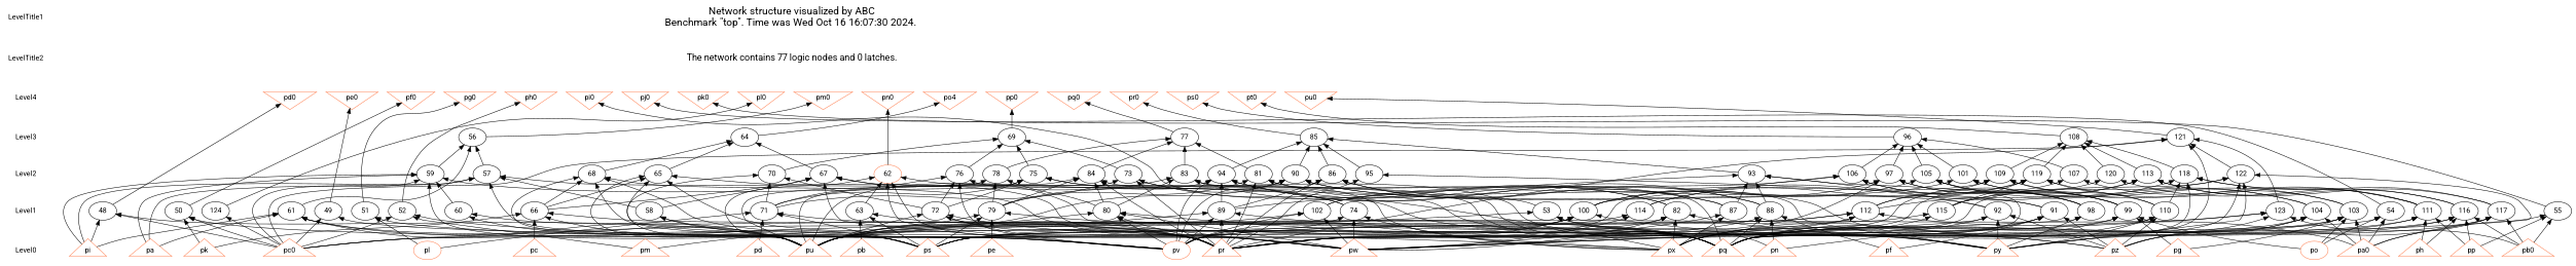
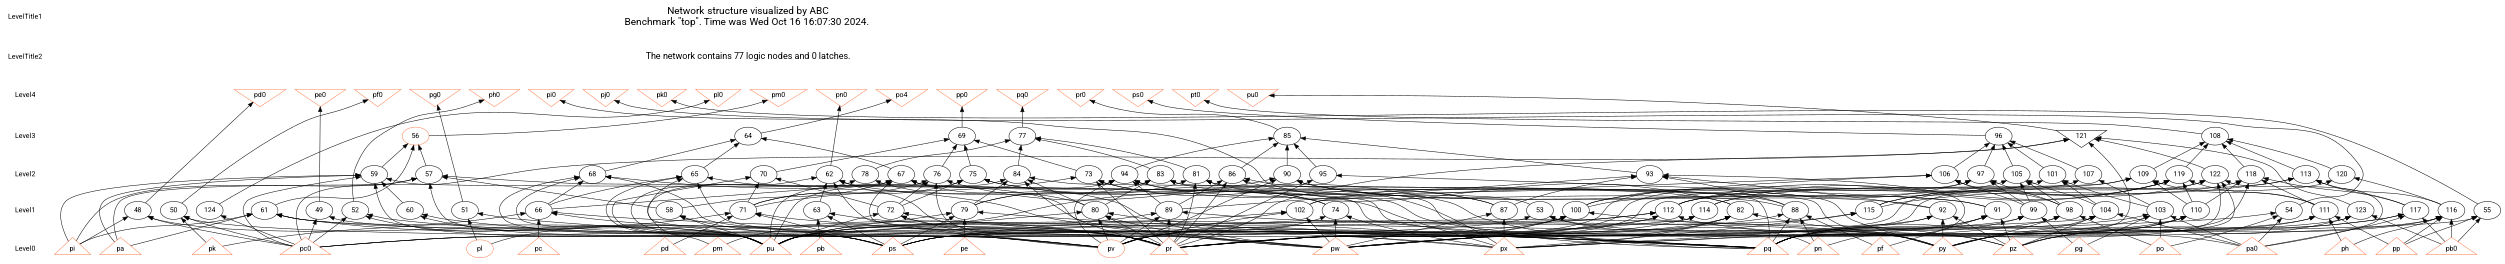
  digraph {
    fontname=Roboto
    node [fontname=Roboto shape=ellipse]
    edge [dir=back fontname=Roboto style=solid]
    LevelTitle1 [shape=plaintext]
    LevelTitle2 [shape=plaintext]
    Level4 [shape=plaintext]
    Level3 [shape=plaintext]
    Level2 [shape=plaintext]
    Level1 [shape=plaintext]
    Level0 [shape=plaintext]
    n8 [fontsize=20 label="Network structure visualized by ABC\nBenchmark \"top\". Time was Wed Oct 16 16:07:30 2024. " shape=plaintext]
    n9 [fontsize=18 label="The network contains 77 logic nodes and 0 latches.\n" shape=plaintext]
    n10 [color=coral fillcolor=coral label=pd0 shape=invtriangle]
    n11 [color=coral fillcolor=coral label=pe0 shape=invtriangle]
    n12 [color=coral fillcolor=coral label=pf0 shape=invtriangle]
    n13 [color=coral fillcolor=coral label=pg0 shape=invtriangle]
    n14 [color=coral fillcolor=coral label=ph0 shape=invtriangle]
    n15 [color=coral fillcolor=coral label=pi0 shape=invtriangle]
    n16 [color=coral fillcolor=coral label=pj0 shape=invtriangle]
    n17 [color=coral fillcolor=coral label=pk0 shape=invtriangle]
    n18 [color=coral fillcolor=coral label=pl0 shape=invtriangle]
    n19 [color=coral fillcolor=coral label=pm0 shape=invtriangle]
    n20 [color=coral fillcolor=coral label=pn0 shape=invtriangle]
    n21 [color=coral fillcolor=coral label=po4 shape=invtriangle]
    n22 [color=coral fillcolor=coral label=pp0 shape=invtriangle]
    n23 [color=coral fillcolor=coral label=pq0 shape=invtriangle]
    n24 [color=coral fillcolor=coral label=pr0 shape=invtriangle]
    n25 [color=coral fillcolor=coral label=ps0 shape=invtriangle]
    n26 [color=coral fillcolor=coral label=pt0 shape=invtriangle]
    n27 [color=coral fillcolor=coral label=pu0 shape=invtriangle]
-   n28 [label="56\n"]
+   n28 [label="56\n" color=coral]
    n29 [label="64\n"]
    n30 [label="69\n"]
    n31 [label="77\n"]
    n32 [label="85\n"]
    n33 [label="96\n"]
    n34 [label="108\n"]
-   n35 [label="121\n"]
+   n35 [label="121\n" shape=invtriangle]
    n36 [label="57\n"]
    n37 [label="59\n"]
-   n38 [label="62\n" color=coral]
+   n38 [label="62\n"]
    n39 [label="65\n"]
    n40 [label="67\n"]
    n41 [label="68\n"]
    n42 [label="70\n"]
    n43 [label="73\n"]
    n44 [label="75\n"]
    n45 [label="76\n"]
    n46 [label="78\n"]
    n47 [label="81\n"]
    n48 [label="83\n"]
    n49 [label="84\n"]
    n50 [label="86\n"]
    n51 [label="90\n"]
    n52 [label="93\n"]
    n53 [label="94\n"]
    n54 [label="95\n"]
    n55 [label="97\n"]
    n56 [label="101\n"]
    n57 [label="105\n"]
    n58 [label="106\n"]
    n59 [label="107\n"]
    n60 [label="109\n"]
    n61 [label="113\n"]
    n62 [label="118\n"]
    n63 [label="119\n"]
    n64 [label="120\n"]
    n65 [label="122\n"]
    n66 [label="48\n"]
    n67 [label="49\n"]
    n68 [label="50\n"]
    n69 [label="51\n"]
    n70 [label="52\n"]
    n71 [label="53\n"]
    n72 [label="54\n"]
    n73 [label="55\n"]
    n74 [label="58\n"]
    n75 [label="60\n"]
    n76 [label="61\n"]
    n77 [label="63\n"]
    n78 [label="66\n"]
    n79 [label="71\n"]
    n80 [label="72\n"]
    n81 [label="74\n"]
    n82 [label="79\n"]
    n83 [label="80\n"]
    n84 [label="82\n"]
    n85 [label="87\n"]
    n86 [label="88\n"]
    n87 [label="89\n"]
    n88 [label="91\n"]
    n89 [label="92\n"]
    n90 [label="98\n"]
    n91 [label="99\n"]
    n92 [label="100\n"]
    n93 [label="102\n"]
    n94 [label="103\n"]
    n95 [label="104\n"]
    n96 [label="110\n"]
    n97 [label="111\n"]
    n98 [label="112\n"]
    n99 [label="114\n"]
    n100 [label="115\n"]
    n101 [label="116\n"]
    n102 [label="117\n"]
    n103 [label="123\n"]
    n104 [label="124\n"]
    n105 [color=coral fillcolor=coral label=pp shape=triangle]
    n106 [color=coral fillcolor=coral label=pa0 shape=triangle]
    n107 [color=coral fillcolor=coral label=pq shape=triangle]
    n108 [color=coral fillcolor=coral label=pb0 shape=triangle]
    n109 [color=coral fillcolor=coral label=pr shape=triangle]
    n110 [color=coral fillcolor=coral label=pc0 shape=triangle]
    n111 [color=coral fillcolor=coral label=ps shape=triangle]
    n112 [color=coral fillcolor=coral label=pu shape=triangle]
    n113 [color=coral fillcolor=coral label=pv]
    n114 [color=coral fillcolor=coral label=pw shape=triangle]
    n115 [color=coral fillcolor=coral label=px shape=triangle]
    n116 [color=coral fillcolor=coral label=py shape=triangle]
    n117 [color=coral fillcolor=coral label=pz shape=triangle]
    n118 [color=coral fillcolor=coral label=pa shape=triangle]
    n119 [color=coral fillcolor=coral label=pb shape=triangle]
    n120 [color=coral fillcolor=coral label=pc shape=triangle]
    n121 [color=coral fillcolor=coral label=pd shape=triangle]
    n122 [color=coral fillcolor=coral label=pe shape=triangle]
    n123 [color=coral fillcolor=coral label=pf shape=triangle]
    n124 [color=coral fillcolor=coral label=pg shape=triangle]
    n125 [color=coral fillcolor=coral label=ph shape=triangle]
    n126 [color=coral fillcolor=coral label=pi shape=triangle]
    n127 [color=coral fillcolor=coral label=pk shape=triangle]
    n128 [color=coral fillcolor=coral label=pl]
    n129 [color=coral fillcolor=coral label=pm shape=triangle]
    n130 [color=coral fillcolor=coral label=pn shape=triangle]
-   n131 [color=coral fillcolor=coral label=po]
+   n131 [color=coral fillcolor=coral label=po shape=triangle]
    subgraph sub_1 {
      LevelTitle1
      LevelTitle2
      Level4
      Level3
      Level2
      Level1
      Level0
    }
    subgraph sub_2 {
      rank=same
      LevelTitle1
      n8
    }
    subgraph sub_3 {
      rank=same
      LevelTitle2
      n9
    }
    subgraph sub_4 {
      rank=same
      Level4
      n10
      n11
      n12
      n13
      n14
      n15
      n16
      n17
      n18
      n19
      n20
      n21
      n22
      n23
      n24
      n25
      n26
      n27
    }
    subgraph sub_5 {
      rank=same
      Level3
      n28
      n29
      n30
      n31
      n32
      n33
      n34
      n35
    }
    subgraph sub_6 {
      rank=same
      Level2
      n36
      n37
      n38
      n39
      n40
      n41
      n42
      n43
      n44
      n45
      n46
      n47
      n48
      n49
      n50
      n51
      n52
      n53
      n54
      n55
      n56
      n57
      n58
      n59
      n60
      n61
      n62
      n63
      n64
      n65
    }
    subgraph sub_7 {
      rank=same
      Level1
      n66
      n67
      n68
      n69
      n70
      n71
      n72
      n73
      n74
      n75
      n76
      n77
      n78
      n79
      n80
      n81
      n82
      n83
      n84
      n85
      n86
      n87
      n88
      n89
      n90
      n91
      n92
      n93
      n94
      n95
      n96
      n97
      n98
      n99
      n100
      n101
      n102
      n103
      n104
    }
    subgraph sub_8 {
      rank=same
      Level0
      n105
      n106
      n107
      n108
      n109
      n110
      n111
      n112
      n113
      n114
      n115
      n116
      n117
      n118
      n119
      n120
      n121
      n122
      n123
      n124
      n125
      n126
      n127
      n128
      n129
      n130
      n131
    }
    LevelTitle1 -> LevelTitle2 [style=invis]
    LevelTitle2 -> Level4 [style=invis]
    Level4 -> Level3 [style=invis]
    Level3 -> Level2 [style=invis]
    Level2 -> Level1 [style=invis]
    Level1 -> Level0 [style=invis]
    n8 -> n9 [style=invis]
    n9 -> n10 [style=invis]
    n9 -> n11 [style=invis]
    n9 -> n12 [style=invis]
    n9 -> n13 [style=invis]
    n9 -> n14 [style=invis]
    n9 -> n15 [style=invis]
    n9 -> n16 [style=invis]
    n9 -> n17 [style=invis]
    n9 -> n18 [style=invis]
    n9 -> n19 [style=invis]
    n9 -> n20 [style=invis]
    n9 -> n21 [style=invis]
    n9 -> n22 [style=invis]
    n9 -> n23 [style=invis]
    n9 -> n24 [style=invis]
    n9 -> n25 [style=invis]
    n9 -> n26 [style=invis]
    n9 -> n27 [style=invis]
    n10 -> n11 [style=invis]
    n10 -> n66
    n11 -> n12 [style=invis]
    n11 -> n67
    n12 -> n13 [style=invis]
    n12 -> n68
    n13 -> n14 [style=invis]
    n13 -> n69
    n14 -> n15 [style=invis]
    n14 -> n70
    n15 -> n16 [style=invis]
    n15 -> n71
    n16 -> n17 [style=invis]
    n16 -> n72
    n17 -> n18 [style=invis]
    n17 -> n73
    n18 -> n19 [style=invis]
    n18 -> n104
    n19 -> n20 [style=invis]
    n19 -> n28
    n20 -> n21 [style=invis]
    n20 -> n38
    n21 -> n22 [style=invis]
    n21 -> n29
    n22 -> n23 [style=invis]
    n22 -> n30
    n23 -> n24 [style=invis]
    n23 -> n31
    n24 -> n25 [style=invis]
    n24 -> n32
    n25 -> n26 [style=invis]
    n25 -> n33
    n26 -> n27 [style=invis]
    n26 -> n34
    n27 -> n35
    n28 -> n36
    n28 -> n37
    n28 -> n76
    n29 -> n39
    n29 -> n40
    n29 -> n41
    n30 -> n42
    n30 -> n43
    n30 -> n44
    n30 -> n45
    n31 -> n46
    n31 -> n47
    n31 -> n48
    n31 -> n49
    n32 -> n50
    n32 -> n51
    n32 -> n52
    n32 -> n53
    n32 -> n54
    n33 -> n55
    n33 -> n56
    n33 -> n57
    n33 -> n58
    n33 -> n59
    n34 -> n60
    n34 -> n61
    n34 -> n62
    n34 -> n63
    n34 -> n64
    n35 -> n65
    n35 -> n103
    n35 -> n107
    n35 -> n109
    n35 -> n110
    n36 -> n74
    n36 -> n107
    n36 -> n111
    n36 -> n118
    n36 -> n126
    n37 -> n75
    n37 -> n107
    n37 -> n110
    n37 -> n111
    n37 -> n118
    n37 -> n126
    n38 -> n77
    n38 -> n107
    n38 -> n109
    n38 -> n112
    n38 -> n113
    n39 -> n78
    n39 -> n109
    n39 -> n112
    n39 -> n113
    n39 -> n114
    n40 -> n74
    n40 -> n78
    n40 -> n107
    n40 -> n113
    n40 -> n114
    n41 -> n78
    n41 -> n109
    n41 -> n112
    n41 -> n113
    n41 -> n114
    n42 -> n79
    n42 -> n80
    n42 -> n112
    n43 -> n79
    n43 -> n81
    n43 -> n109
    n43 -> n115
    n44 -> n79
    n44 -> n80
    n44 -> n81
    n44 -> n107
    n45 -> n79
    n45 -> n80
    n45 -> n109
    n45 -> n115
-   n46 -> n82
    n46 -> n83
    n46 -> n112
    n47 -> n82
    n47 -> n84
    n47 -> n109
    n47 -> n116
    n48 -> n82
    n48 -> n83
    n48 -> n84
    n48 -> n107
    n49 -> n82
    n49 -> n83
    n49 -> n109
    n49 -> n112
    n49 -> n116
    n50 -> n85
    n50 -> n86
    n50 -> n87
    n50 -> n109
    n51 -> n88
    n51 -> n89
    n51 -> n112
    n51 -> n113
    n52 -> n85
    n52 -> n86
    n52 -> n87
    n52 -> n89
    n52 -> n107
    n53 -> n85
    n53 -> n86
    n53 -> n87
    n53 -> n112
    n53 -> n113
    n54 -> n88
    n54 -> n109
    n55 -> n90
    n55 -> n91
    n55 -> n92
    n55 -> n109
    n56 -> n93
    n56 -> n94
    n56 -> n95
    n57 -> n90
    n57 -> n91
    n57 -> n92
    n57 -> n95
    n58 -> n90
    n58 -> n91
    n58 -> n92
    n58 -> n93
    n59 -> n94
    n59 -> n109
    n60 -> n96
    n60 -> n97
    n60 -> n98
    n60 -> n109
    n61 -> n99
    n61 -> n100
    n61 -> n101
    n61 -> n102
    n62 -> n96
    n62 -> n97
    n62 -> n98
    n62 -> n102
    n62 -> n107
    n63 -> n96
    n63 -> n97
    n63 -> n98
    n63 -> n99
    n63 -> n100
    n64 -> n101
    n64 -> n109
    n65 -> n100
    n65 -> n106
    n65 -> n107
    n65 -> n109
    n65 -> n116
    n66 -> n110
    n66 -> n112
    n66 -> n126
    n67 -> n110
    n67 -> n113
    n68 -> n110
    n68 -> n114
    n68 -> n127
    n69 -> n115
    n69 -> n128
    n70 -> n110
    n70 -> n116
    n70 -> n129
    n71 -> n110
    n71 -> n117
    n71 -> n130
    n72 -> n106
    n72 -> n110
    n72 -> n131
    n73 -> n105
    n73 -> n108
    n73 -> n110
    n74 -> n109
    n74 -> n112
    n75 -> n109
    n75 -> n112
    n76 -> n109
    n76 -> n111
    n76 -> n112
    n76 -> n118
    n76 -> n126
    n77 -> n107
    n77 -> n111
    n77 -> n119
    n78 -> n107
    n78 -> n111
    n78 -> n120
    n78 -> n127
    n79 -> n107
    n79 -> n111
    n79 -> n121
    n79 -> n128
    n80 -> n109
    n80 -> n112
    n80 -> n113
    n80 -> n114
    n81 -> n113
    n81 -> n114
    n81 -> n115
    n82 -> n107
    n82 -> n111
    n82 -> n122
    n82 -> n129
    n83 -> n109
    n83 -> n112
    n83 -> n113
    n83 -> n114
    n83 -> n115
    n84 -> n113
    n84 -> n114
    n84 -> n115
    n84 -> n116
    n85 -> n114
    n85 -> n115
    n86 -> n107
    n86 -> n111
    n86 -> n123
    n86 -> n130
    n87 -> n109
    n87 -> n112
    n87 -> n113
    n87 -> n116
    n88 -> n107
    n88 -> n117
    n88 -> n123
    n88 -> n130
    n89 -> n114
    n89 -> n115
    n89 -> n116
    n89 -> n117
    n90 -> n114
    n90 -> n116
    n91 -> n107
    n91 -> n111
    n91 -> n124
-   n91 -> n131
+   n90 -> n131
    n92 -> n109
    n92 -> n112
    n92 -> n113
    n92 -> n117
    n93 -> n112
    n93 -> n113
    n93 -> n114
    n94 -> n106
    n94 -> n107
    n94 -> n111
    n94 -> n124
    n94 -> n131
    n95 -> n106
    n95 -> n115
    n95 -> n116
    n95 -> n117
    n96 -> n115
    n96 -> n116
    n96 -> n117
    n97 -> n105
    n97 -> n107
    n97 -> n111
    n97 -> n125
    n98 -> n106
    n98 -> n109
    n98 -> n112
    n98 -> n113
    n98 -> n114
    n99 -> n112
    n99 -> n114
    n100 -> n113
    n100 -> n115
    n101 -> n105
    n101 -> n107
    n101 -> n108
    n101 -> n111
    n101 -> n125
    n102 -> n106
    n102 -> n108
    n102 -> n116
    n102 -> n117
    n103 -> n108
-   n103 -> n112
    n103 -> n114
    n103 -> n117
    n104 -> n110
  }
